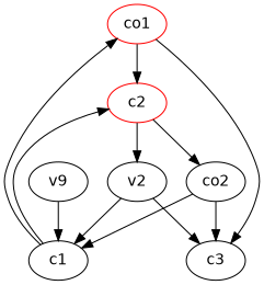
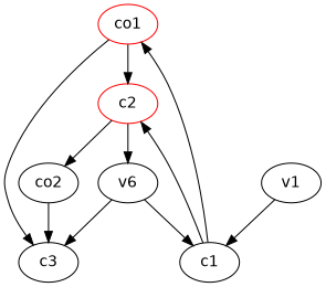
  strict digraph {
    fontname="DejaVu Sans"
    node [color=black fontname="DejaVu Sans"]
    edge [fontname="DejaVu Sans" weight=1]
    co1 [color=red]
    c1
    c2 [color=red]
    c3
-   v2
+   v2 [label=v6]
    co2
-   v1 [label=v9]
+   v1
    co1 -> c2
    co1 -> c3
    c1 -> co1
    c1 -> c2
    c2 -> v2
    c2 -> co2
    v2 -> c1
    v2 -> c3
-   co2 -> c1
    co2 -> c3
    v1 -> c1
  }
